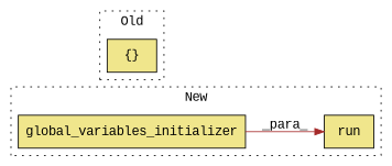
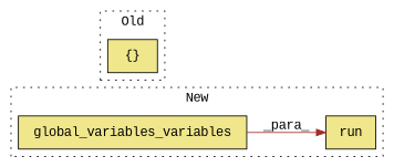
  digraph {
    rankdir=LR
    fontname="Liberation Mono"
    node [a=32 shape=box style=filled fillcolor=khaki fontname="Liberation Mono"]
-   n1 [l=30 label=global_variables_initializer s=7579]
+   n1 [l=30 label=global_variables_variables s=7579]
    n2 [l="4,1" label=run s="7564,7609"]
    n3 [a=4 l="1,1" label="{}" s="7647,7659"]
    subgraph cluster_1 {
      label=New
      style=dotted
      n1
      n2
    }
    subgraph cluster_2 {
      label=Old
      style=dotted
      n3
    }
    n1 -> n2 [label=_para_ color=brown fontname="Liberation Mono"]
  }
